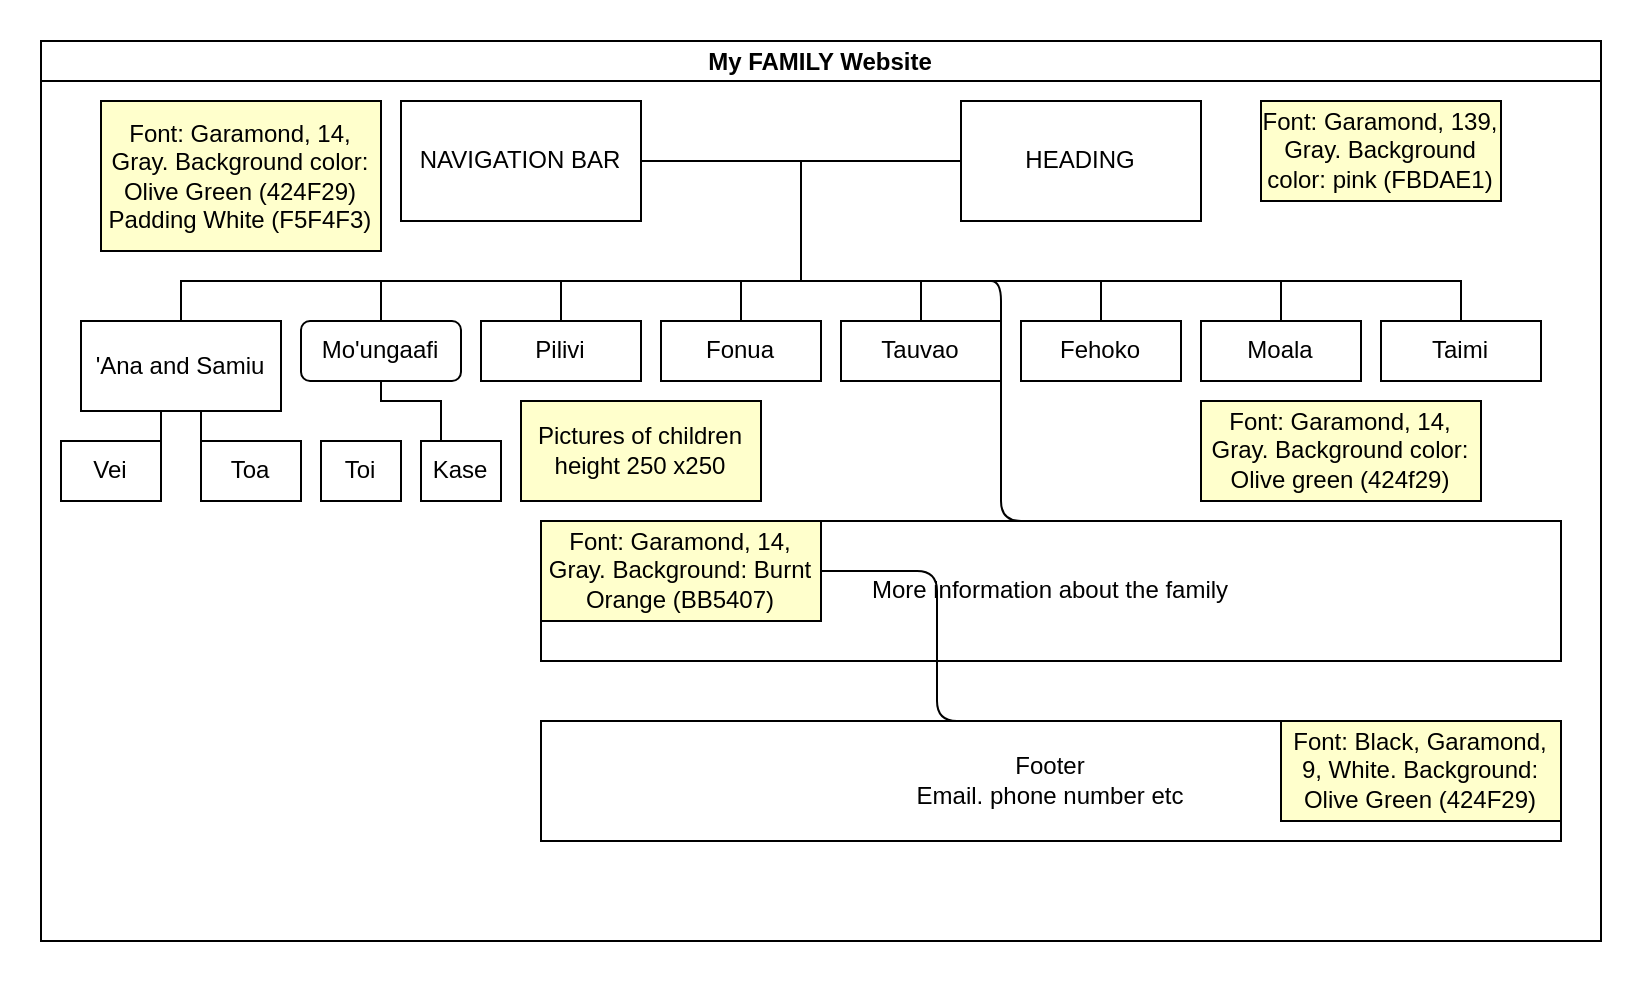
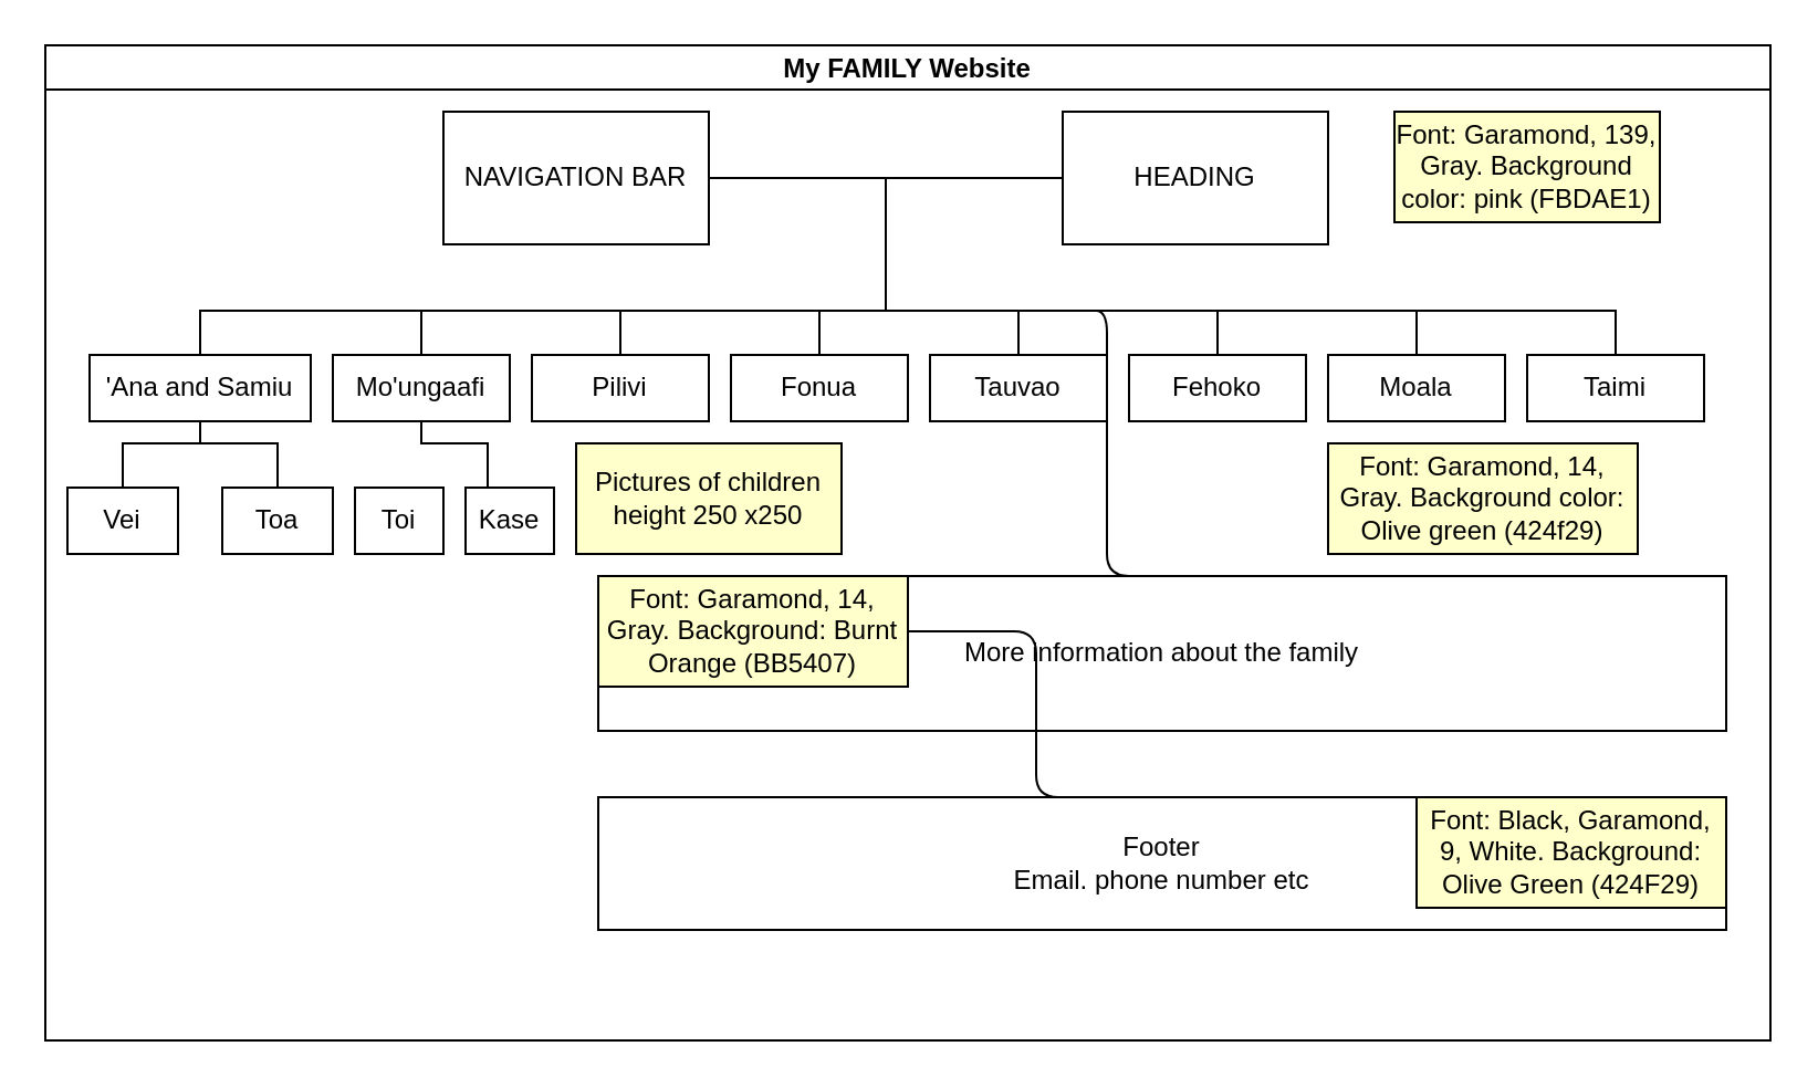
  <mxCell id="0" />
  <mxCell id="1" parent="0" />
  <mxCell id="2" value="My FAMILY Website" style="swimlane;startSize=20;horizontal=1;containerType=tree;newEdgeStyle={&quot;edgeStyle&quot;:&quot;elbowEdgeStyle&quot;,&quot;startArrow&quot;:&quot;none&quot;,&quot;endArrow&quot;:&quot;none&quot;};" parent="1" vertex="1"><mxGeometry x="20" y="20" width="780" height="450" as="geometry" /></mxCell>
  <mxCell id="3" value="" style="edgeStyle=elbowEdgeStyle;elbow=vertical;sourcePerimeterSpacing=0;targetPerimeterSpacing=0;startArrow=none;endArrow=none;rounded=0;curved=0;" parent="2" target="5" edge="1"><mxGeometry relative="1" as="geometry"><mxPoint x="380" y="110" as="sourcePoint" /><Array as="points"><mxPoint x="370" y="120" /><mxPoint x="380" y="120" /></Array></mxGeometry></mxCell>
  <mxCell id="4" value="" style="edgeStyle=elbowEdgeStyle;elbow=vertical;sourcePerimeterSpacing=0;targetPerimeterSpacing=0;startArrow=none;endArrow=none;rounded=0;curved=0;entryX=0.5;entryY=0;entryDx=0;entryDy=0;" parent="2" target="8" edge="1"><mxGeometry relative="1" as="geometry"><mxPoint x="380" y="60" as="sourcePoint" /><mxPoint x="690" y="140" as="targetPoint" /><Array as="points"><mxPoint x="540" y="120" /></Array></mxGeometry></mxCell>
- <mxCell id="5" value="'Ana and Samiu" style="whiteSpace=wrap;html=1;align=center;verticalAlign=middle;treeFolding=1;treeMoving=1;newEdgeStyle={&quot;edgeStyle&quot;:&quot;elbowEdgeStyle&quot;,&quot;startArrow&quot;:&quot;none&quot;,&quot;endArrow&quot;:&quot;none&quot;};" parent="2" vertex="1"><mxGeometry x="20" y="140" width="100" height="45" as="geometry" /></mxCell>
- <mxCell id="6" value="Mo'ungaafi" style="whiteSpace=wrap;html=1;align=center;verticalAlign=middle;treeFolding=1;treeMoving=1;newEdgeStyle={&quot;edgeStyle&quot;:&quot;elbowEdgeStyle&quot;,&quot;startArrow&quot;:&quot;none&quot;,&quot;endArrow&quot;:&quot;none&quot;};rounded=1;" parent="2" vertex="1"><mxGeometry x="130" y="140" width="80" height="30" as="geometry" /></mxCell>
+ <mxCell id="5" value="'Ana and Samiu" style="whiteSpace=wrap;html=1;align=center;verticalAlign=middle;treeFolding=1;treeMoving=1;newEdgeStyle={&quot;edgeStyle&quot;:&quot;elbowEdgeStyle&quot;,&quot;startArrow&quot;:&quot;none&quot;,&quot;endArrow&quot;:&quot;none&quot;};" parent="2" vertex="1"><mxGeometry x="20" y="140" width="100" height="30" as="geometry" /></mxCell>
+ <mxCell id="6" value="Mo'ungaafi" style="whiteSpace=wrap;html=1;align=center;verticalAlign=middle;treeFolding=1;treeMoving=1;newEdgeStyle={&quot;edgeStyle&quot;:&quot;elbowEdgeStyle&quot;,&quot;startArrow&quot;:&quot;none&quot;,&quot;endArrow&quot;:&quot;none&quot;};" parent="2" vertex="1"><mxGeometry x="130" y="140" width="80" height="30" as="geometry" /></mxCell>
  <mxCell id="7" value="" style="edgeStyle=elbowEdgeStyle;elbow=vertical;sourcePerimeterSpacing=0;targetPerimeterSpacing=0;startArrow=none;endArrow=none;rounded=0;curved=0;" parent="2" target="6" edge="1"><mxGeometry relative="1" as="geometry"><mxPoint x="380" y="120" as="sourcePoint" /><Array as="points"><mxPoint x="290" y="120" /></Array></mxGeometry></mxCell>
  <mxCell id="8" value="Taimi" style="whiteSpace=wrap;html=1;align=center;verticalAlign=middle;treeFolding=1;treeMoving=1;newEdgeStyle={&quot;edgeStyle&quot;:&quot;elbowEdgeStyle&quot;,&quot;startArrow&quot;:&quot;none&quot;,&quot;endArrow&quot;:&quot;none&quot;};" parent="2" vertex="1"><mxGeometry x="670" y="140" width="80" height="30" as="geometry" /></mxCell>
  <mxCell id="9" value="Pilivi" style="whiteSpace=wrap;html=1;align=center;verticalAlign=middle;treeFolding=1;treeMoving=1;newEdgeStyle={&quot;edgeStyle&quot;:&quot;elbowEdgeStyle&quot;,&quot;startArrow&quot;:&quot;none&quot;,&quot;endArrow&quot;:&quot;none&quot;};" parent="2" vertex="1"><mxGeometry x="220" y="140" width="80" height="30" as="geometry" /></mxCell>
  <mxCell id="10" value="Fonua" style="whiteSpace=wrap;html=1;align=center;verticalAlign=middle;treeFolding=1;treeMoving=1;newEdgeStyle={&quot;edgeStyle&quot;:&quot;elbowEdgeStyle&quot;,&quot;startArrow&quot;:&quot;none&quot;,&quot;endArrow&quot;:&quot;none&quot;};" parent="2" vertex="1"><mxGeometry x="310" y="140" width="80" height="30" as="geometry" /></mxCell>
  <mxCell id="11" value="Tauvao" style="whiteSpace=wrap;html=1;align=center;verticalAlign=middle;treeFolding=1;treeMoving=1;newEdgeStyle={&quot;edgeStyle&quot;:&quot;elbowEdgeStyle&quot;,&quot;startArrow&quot;:&quot;none&quot;,&quot;endArrow&quot;:&quot;none&quot;};" parent="2" vertex="1"><mxGeometry x="400" y="140" width="80" height="30" as="geometry" /></mxCell>
  <mxCell id="12" value="Fehoko" style="whiteSpace=wrap;html=1;align=center;verticalAlign=middle;treeFolding=1;treeMoving=1;newEdgeStyle={&quot;edgeStyle&quot;:&quot;elbowEdgeStyle&quot;,&quot;startArrow&quot;:&quot;none&quot;,&quot;endArrow&quot;:&quot;none&quot;};" parent="2" vertex="1"><mxGeometry x="490" y="140" width="80" height="30" as="geometry" /></mxCell>
  <mxCell id="13" value="Moala" style="whiteSpace=wrap;html=1;align=center;verticalAlign=middle;treeFolding=1;treeMoving=1;newEdgeStyle={&quot;edgeStyle&quot;:&quot;elbowEdgeStyle&quot;,&quot;startArrow&quot;:&quot;none&quot;,&quot;endArrow&quot;:&quot;none&quot;};" parent="2" vertex="1"><mxGeometry x="580" y="140" width="80" height="30" as="geometry" /></mxCell>
  <mxCell id="14" value="NAVIGATION BAR" style="whiteSpace=wrap;html=1;align=center;treeFolding=1;treeMoving=1;newEdgeStyle={&quot;edgeStyle&quot;:&quot;elbowEdgeStyle&quot;,&quot;startArrow&quot;:&quot;none&quot;,&quot;endArrow&quot;:&quot;none&quot;};" parent="2" vertex="1"><mxGeometry x="180" y="30" width="120" height="60" as="geometry" /></mxCell>
  <mxCell id="15" value="" style="edgeStyle=elbowEdgeStyle;html=1;elbow=horizontal;startArrow=none;endArrow=none;" parent="2" source="14" target="16" edge="1"><mxGeometry relative="1" as="geometry" /></mxCell>
  <mxCell id="16" value="HEADING" style="whiteSpace=wrap;html=1;align=center;treeFolding=1;treeMoving=1;newEdgeStyle={&quot;edgeStyle&quot;:&quot;elbowEdgeStyle&quot;,&quot;startArrow&quot;:&quot;none&quot;,&quot;endArrow&quot;:&quot;none&quot;};" parent="2" vertex="1"><mxGeometry x="460" y="30" width="120" height="60" as="geometry" /></mxCell>
  <mxCell id="17" value="" style="edgeStyle=elbowEdgeStyle;elbow=vertical;sourcePerimeterSpacing=0;targetPerimeterSpacing=0;startArrow=none;endArrow=none;rounded=0;curved=0;" parent="2" source="5" target="18" edge="1"><mxGeometry relative="1" as="geometry"><mxPoint x="420" y="150" as="sourcePoint" /><Array as="points"><mxPoint x="70" y="180" /><mxPoint x="420" y="160" /></Array></mxGeometry></mxCell>
  <mxCell id="18" value="Vei" style="whiteSpace=wrap;html=1;align=center;verticalAlign=middle;treeFolding=1;treeMoving=1;newEdgeStyle={&quot;edgeStyle&quot;:&quot;elbowEdgeStyle&quot;,&quot;startArrow&quot;:&quot;none&quot;,&quot;endArrow&quot;:&quot;none&quot;};" parent="2" vertex="1"><mxGeometry x="10" y="200" width="50" height="30" as="geometry" /></mxCell>
  <mxCell id="19" value="" style="edgeStyle=elbowEdgeStyle;elbow=vertical;sourcePerimeterSpacing=0;targetPerimeterSpacing=0;startArrow=none;endArrow=none;rounded=0;curved=0;" parent="2" source="5" target="20" edge="1"><mxGeometry relative="1" as="geometry"><mxPoint x="420" y="150" as="sourcePoint" /><Array as="points"><mxPoint x="70" y="180" /></Array></mxGeometry></mxCell>
  <mxCell id="20" value="Toa" style="whiteSpace=wrap;html=1;align=center;verticalAlign=middle;treeFolding=1;treeMoving=1;newEdgeStyle={&quot;edgeStyle&quot;:&quot;elbowEdgeStyle&quot;,&quot;startArrow&quot;:&quot;none&quot;,&quot;endArrow&quot;:&quot;none&quot;};" parent="2" vertex="1"><mxGeometry x="80" y="200" width="50" height="30" as="geometry" /></mxCell>
  <mxCell id="21" value="Toi" style="whiteSpace=wrap;html=1;align=center;verticalAlign=middle;treeFolding=1;treeMoving=1;newEdgeStyle={&quot;edgeStyle&quot;:&quot;elbowEdgeStyle&quot;,&quot;startArrow&quot;:&quot;none&quot;,&quot;endArrow&quot;:&quot;none&quot;};" parent="2" vertex="1"><mxGeometry x="140" y="200" width="40" height="30" as="geometry" /></mxCell>
  <mxCell id="22" value="Kase" style="whiteSpace=wrap;html=1;align=center;verticalAlign=middle;treeFolding=1;treeMoving=1;newEdgeStyle={&quot;edgeStyle&quot;:&quot;elbowEdgeStyle&quot;,&quot;startArrow&quot;:&quot;none&quot;,&quot;endArrow&quot;:&quot;none&quot;};" parent="2" vertex="1"><mxGeometry x="190" y="200" width="40" height="30" as="geometry" /></mxCell>
  <mxCell id="23" value="More information about the family" style="whiteSpace=wrap;html=1;align=center;treeFolding=1;treeMoving=1;newEdgeStyle={&quot;edgeStyle&quot;:&quot;elbowEdgeStyle&quot;,&quot;startArrow&quot;:&quot;none&quot;,&quot;endArrow&quot;:&quot;none&quot;};" parent="2" vertex="1"><mxGeometry x="250" y="240" width="510" height="70" as="geometry" /></mxCell>
  <mxCell id="24" value="Font: Garamond, 139, Gray. Background color: pink (FBDAE1)" style="rounded=0;whiteSpace=wrap;html=1;fillColor=#FFFFCC;" parent="2" vertex="1"><mxGeometry x="610" y="30" width="120" height="50" as="geometry" /></mxCell>
- <mxCell id="25" value="Font: Garamond, 14, Gray. Background color: Olive Green (424F29) Padding White (F5F4F3)" style="rounded=0;whiteSpace=wrap;html=1;fillColor=#FFFFCC;" parent="2" vertex="1"><mxGeometry x="30" y="30" width="140" height="75" as="geometry" /></mxCell>
  <mxCell id="26" value="Font: Garamond, 14, Gray. Background color: Olive green (424f29)" style="rounded=0;whiteSpace=wrap;html=1;fillColor=#FFFFCC;" parent="2" vertex="1"><mxGeometry x="580" y="180" width="140" height="50" as="geometry" /></mxCell>
  <mxCell id="27" value="Pictures of children&lt;br&gt;height 250 x250" style="rounded=0;whiteSpace=wrap;html=1;fillColor=#FFFFCC;" parent="2" vertex="1"><mxGeometry x="240" y="180" width="120" height="50" as="geometry" /></mxCell>
  <mxCell id="28" value="Font: Garamond, 14, Gray. Background: Burnt Orange (BB5407)" style="rounded=0;whiteSpace=wrap;html=1;fillColor=#FFFFCC;" parent="2" vertex="1"><mxGeometry x="250" y="240" width="140" height="50" as="geometry" /></mxCell>
  <mxCell id="29" style="edgeStyle=elbowEdgeStyle;html=1;startArrow=none;endArrow=none;exitX=0.5;exitY=0;exitDx=0;exitDy=0;" parent="2" source="30" target="28" edge="1"><mxGeometry relative="1" as="geometry" /></mxCell>
  <mxCell id="30" value="Footer&lt;br&gt;Email. phone number etc" style="whiteSpace=wrap;html=1;align=center;treeFolding=1;treeMoving=1;newEdgeStyle={&quot;edgeStyle&quot;:&quot;elbowEdgeStyle&quot;,&quot;startArrow&quot;:&quot;none&quot;,&quot;endArrow&quot;:&quot;none&quot;};" parent="2" vertex="1"><mxGeometry x="250" y="340" width="510" height="60" as="geometry" /></mxCell>
  <mxCell id="31" value="Font: Black, Garamond, 9, White. Background: Olive Green (424F29)" style="rounded=0;whiteSpace=wrap;html=1;fillColor=#FFFFCC;" parent="2" vertex="1"><mxGeometry x="620" y="340" width="140" height="50" as="geometry" /></mxCell>
  <mxCell id="32" style="edgeStyle=elbowEdgeStyle;html=1;startArrow=none;endArrow=none;exitX=0.5;exitY=0;exitDx=0;exitDy=0;" parent="1" source="9" edge="1"><mxGeometry relative="1" as="geometry"><mxPoint x="280" y="140" as="targetPoint" /></mxGeometry></mxCell>
  <mxCell id="33" style="edgeStyle=elbowEdgeStyle;html=1;startArrow=none;endArrow=none;exitX=0.5;exitY=0;exitDx=0;exitDy=0;" parent="1" source="10" edge="1"><mxGeometry relative="1" as="geometry"><mxPoint x="370" y="140" as="targetPoint" /></mxGeometry></mxCell>
  <mxCell id="34" style="edgeStyle=elbowEdgeStyle;html=1;startArrow=none;endArrow=none;exitX=0.5;exitY=0;exitDx=0;exitDy=0;" parent="1" source="11" edge="1"><mxGeometry relative="1" as="geometry"><mxPoint x="460" y="140" as="targetPoint" /></mxGeometry></mxCell>
  <mxCell id="35" style="edgeStyle=elbowEdgeStyle;html=1;startArrow=none;endArrow=none;exitX=0.5;exitY=0;exitDx=0;exitDy=0;" parent="1" source="12" edge="1"><mxGeometry relative="1" as="geometry"><mxPoint x="550" y="140" as="targetPoint" /></mxGeometry></mxCell>
  <mxCell id="36" style="edgeStyle=elbowEdgeStyle;html=1;startArrow=none;endArrow=none;exitX=0.5;exitY=0;exitDx=0;exitDy=0;" parent="1" source="13" edge="1"><mxGeometry relative="1" as="geometry"><mxPoint x="640" y="140" as="targetPoint" /></mxGeometry></mxCell>
  <mxCell id="37" value="" style="edgeStyle=elbowEdgeStyle;elbow=vertical;sourcePerimeterSpacing=0;targetPerimeterSpacing=0;startArrow=none;endArrow=none;rounded=0;curved=0;exitX=0.5;exitY=1;exitDx=0;exitDy=0;" parent="1" source="6" edge="1"><mxGeometry relative="1" as="geometry"><mxPoint x="200" y="200" as="sourcePoint" /><mxPoint x="220" y="220" as="targetPoint" /><Array as="points"><mxPoint x="220" y="200" /></Array></mxGeometry></mxCell>
  <mxCell id="38" style="edgeStyle=elbowEdgeStyle;html=1;startArrow=none;endArrow=none;exitX=0.5;exitY=0;exitDx=0;exitDy=0;" parent="1" source="23" edge="1"><mxGeometry relative="1" as="geometry"><mxPoint x="490" y="140" as="targetPoint" /><Array as="points"><mxPoint x="500" y="200" /></Array></mxGeometry></mxCell>
